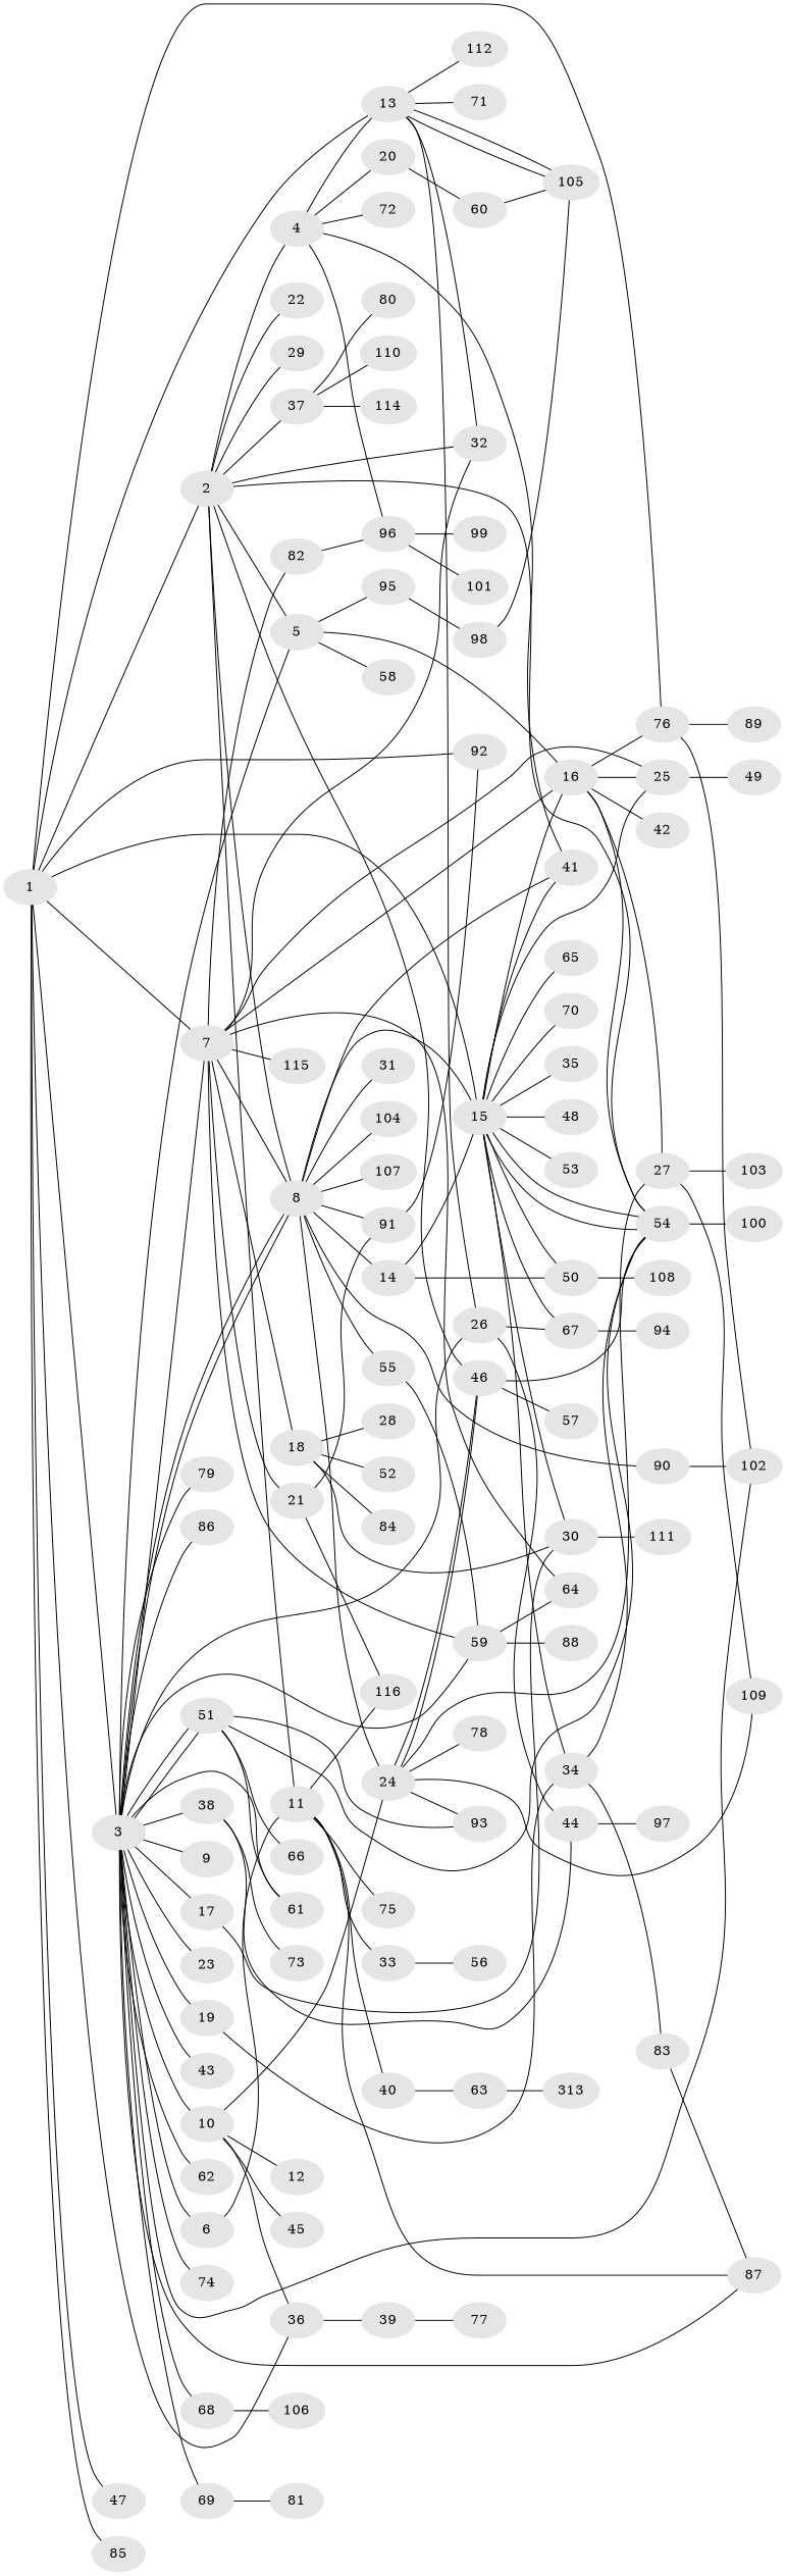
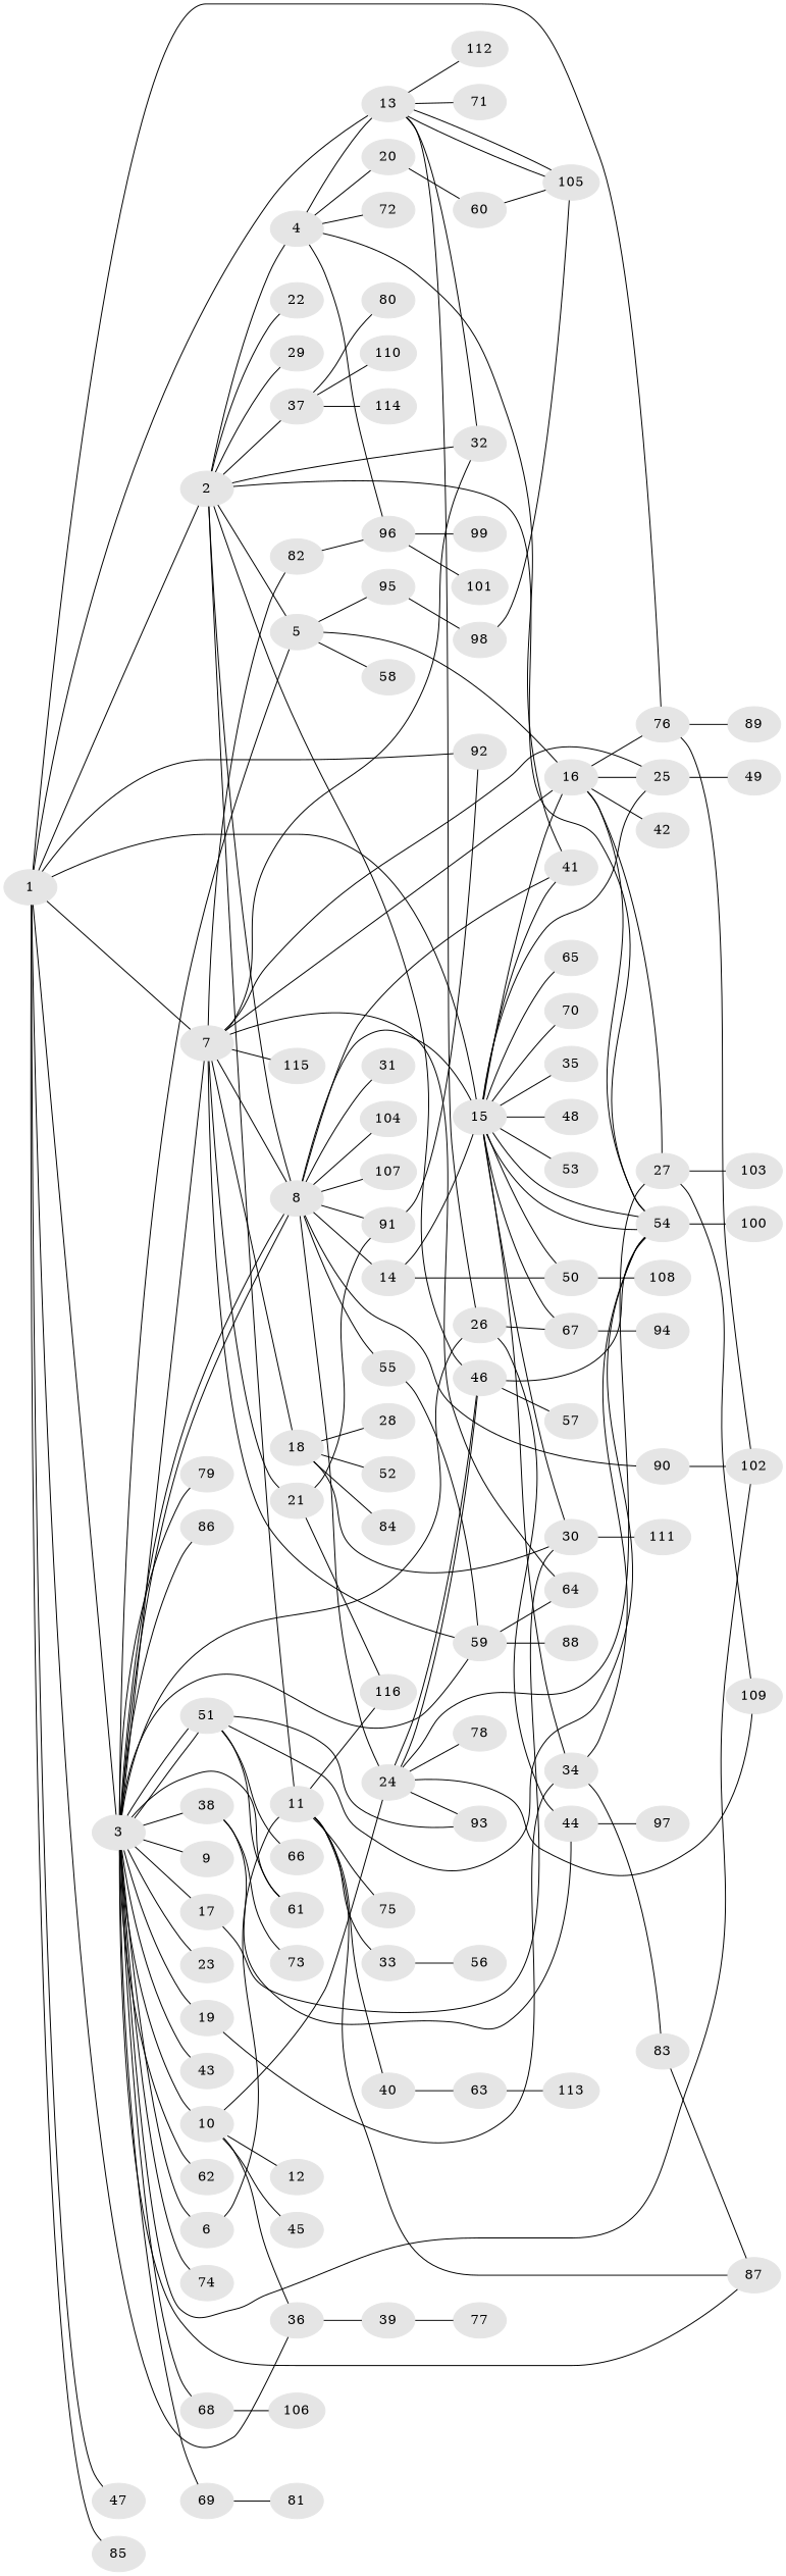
  graph {
    rankdir=LR
    node [color=gray90 style=filled]
    1
    2
    3
    7
    13
    15
    36
    47
    76
    85
    92
    4
    5
    8
    11
    22
    29
    32
    37
    46
    54
    6
    9
    10
    17
    19
    23
    26
    38
    43
    51
    59
    61
    62
    68
    69
    74
    79
    86
    87
    102
    16
    18
    21
    25
    64
    82
    115
    71
    105
    112
    41
    50
    30
    34
    35
    48
    53
    65
    67
    70
    39
    89
    20
    72
    96
    58
    95
    14
    24
    31
    55
    90
    91
    104
    107
    33
    40
    75
    116
    80
    110
    114
    57
    100
    12
    45
    44
    73
    93
    66
    88
    106
    81
    60
    99
    101
    27
    42
    98
    28
    52
    84
    49
    78
    109
    56
    63
    108
    111
    83
    94
    103
    97
    77
-   113 [label=313]
+   113
    1 -- 2
    1 -- 3
    1 -- 7
    1 -- 13
    1 -- 15
    1 -- 36
    1 -- 47
    1 -- 76
    1 -- 85
    1 -- 92
    2 -- 4
    2 -- 5
    2 -- 8
    2 -- 11
    2 -- 22
    2 -- 29
    2 -- 32
    2 -- 37
    2 -- 46
    2 -- 54
    3 -- 7
    3 -- 5
    3 -- 8
    3 -- 8
    3 -- 6
    3 -- 9
    3 -- 10
    3 -- 17
    3 -- 19
    3 -- 23
    3 -- 26
    3 -- 38
    3 -- 43
    3 -- 51
    3 -- 51
    3 -- 59
    3 -- 61
    3 -- 62
    3 -- 68
    3 -- 69
    3 -- 74
    3 -- 79
    3 -- 86
    3 -- 87
    3 -- 102
    7 -- 8
    7 -- 32
    7 -- 59
    7 -- 16
    7 -- 18
    7 -- 21
    7 -- 25
    7 -- 64
    7 -- 82
    7 -- 115
    13 -- 32
    13 -- 26
    13 -- 71
    13 -- 105
    13 -- 105
    13 -- 112
    15 -- 54
    15 -- 54
    15 -- 16
    15 -- 25
    15 -- 41
    15 -- 50
    15 -- 30
    15 -- 34
    15 -- 35
    15 -- 48
    15 -- 53
    15 -- 65
    15 -- 67
    15 -- 70
    36 -- 39
    76 -- 102
    76 -- 89
    4 -- 13
    4 -- 41
    4 -- 20
    4 -- 72
    4 -- 96
    5 -- 16
    5 -- 58
    5 -- 95
    8 -- 15
    8 -- 41
    8 -- 14
    8 -- 24
    8 -- 31
    8 -- 55
    8 -- 90
    8 -- 91
    8 -- 104
    8 -- 107
    11 -- 87
    11 -- 33
    11 -- 40
    11 -- 75
    11 -- 116
    37 -- 80
    37 -- 110
    37 -- 114
    46 -- 54
    46 -- 57
    54 -- 100
    6 -- 11
    10 -- 36
    10 -- 24
    10 -- 12
    10 -- 45
    17 -- 30
    19 -- 34
    26 -- 67
    26 -- 44
    38 -- 44
    38 -- 73
    51 -- 54
    51 -- 61
    51 -- 93
    51 -- 66
    59 -- 64
    59 -- 88
    68 -- 106
    69 -- 81
    16 -- 76
    16 -- 54
    16 -- 25
    16 -- 27
    16 -- 42
    18 -- 30
    18 -- 28
    18 -- 52
    18 -- 84
    21 -- 91
    21 -- 116
    25 -- 49
    82 -- 96
    50 -- 108
    30 -- 111
    34 -- 54
    34 -- 83
    67 -- 94
    39 -- 77
    20 -- 60
    96 -- 99
    96 -- 101
    95 -- 98
    14 -- 15
    14 -- 50
    24 -- 46
    24 -- 46
    24 -- 93
    24 -- 27
    24 -- 78
    24 -- 109
    55 -- 59
    90 -- 102
    91 -- 92
    33 -- 56
    40 -- 63
    44 -- 97
    60 -- 105
    27 -- 109
    27 -- 103
    98 -- 105
    63 -- 113
    83 -- 87
  }
